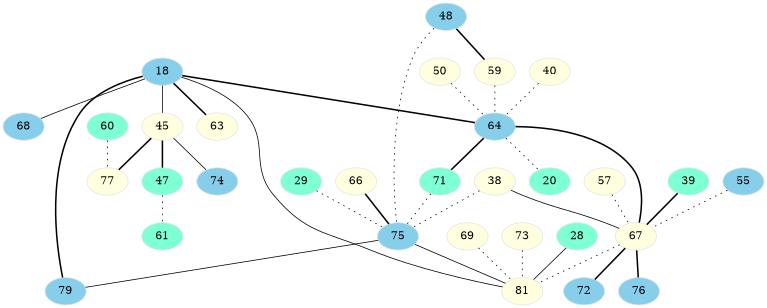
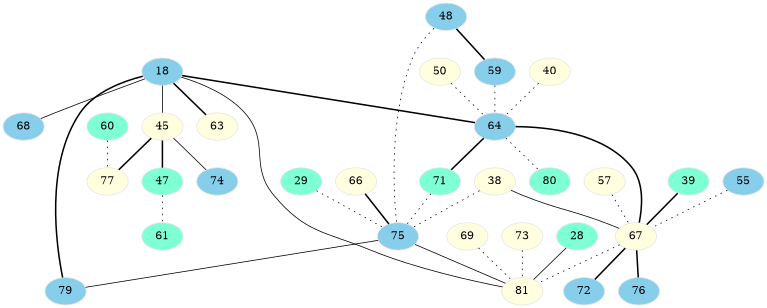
  graph {
    node [color=gray90 fillcolor=lightyellow style=filled]
    edge [style=dotted]
    18 [fillcolor=skyblue super="+2+7+8"]
    45 [super="+22+36+24"]
    63 [super="+43"]
    64 [fillcolor=skyblue super="+5+10+20"]
    68 [fillcolor=skyblue]
    81 [super="+70+65"]
    79 [fillcolor=skyblue]
    47 [fillcolor=aquamarine]
    74 [fillcolor=skyblue]
    77 [super="+51"]
    67 [super="+16+23"]
    71 [fillcolor=aquamarine super="+41"]
-   80 [fillcolor=aquamarine super="+34" label=20]
+   80 [fillcolor=aquamarine super="+34"]
    75 [fillcolor=skyblue super="+25+30+54"]
    29 [fillcolor=aquamarine]
    72 [fillcolor=skyblue super="+21"]
    76 [fillcolor=skyblue]
    38
    39 [fillcolor=aquamarine]
    40 [super="+35"]
    61 [fillcolor=aquamarine]
    48 [fillcolor=skyblue]
-   59
+   59 [fillcolor=skyblue]
    50
    55 [fillcolor=skyblue]
    57
    60 [fillcolor=aquamarine]
    66
    69
    73
    n31 [fillcolor=aquamarine label=28]
    18 -- 45 [style=solid]
    18 -- 63 [style=bold]
    18 -- 64 [style=bold weight=2]
    18 -- 68 [style=solid]
    18 -- 81 [style=solid]
    18 -- 79 [style=bold weight=3]
    45 -- 47 [style=bold]
    45 -- 74 [style=solid]
    45 -- 77 [style=bold]
    64 -- 67 [style=bold weight=2]
    64 -- 71 [style=bold]
    64 -- 80
    47 -- 61
    67 -- 81 [weight=2]
    67 -- 72 [style=bold]
    67 -- 76 [style=bold]
    71 -- 75
    75 -- 81 [style=solid]
    75 -- 79 [style=solid]
    29 -- 75
    38 -- 67 [style=solid]
    38 -- 75
    39 -- 67 [style=bold]
    40 -- 64
    48 -- 75
    48 -- 59 [style=bold]
    59 -- 64
    50 -- 64
    55 -- 67
    57 -- 67
    60 -- 77
    66 -- 75 [style=bold]
    69 -- 81
    73 -- 81
    n31 -- 81 [style=solid]
  }
